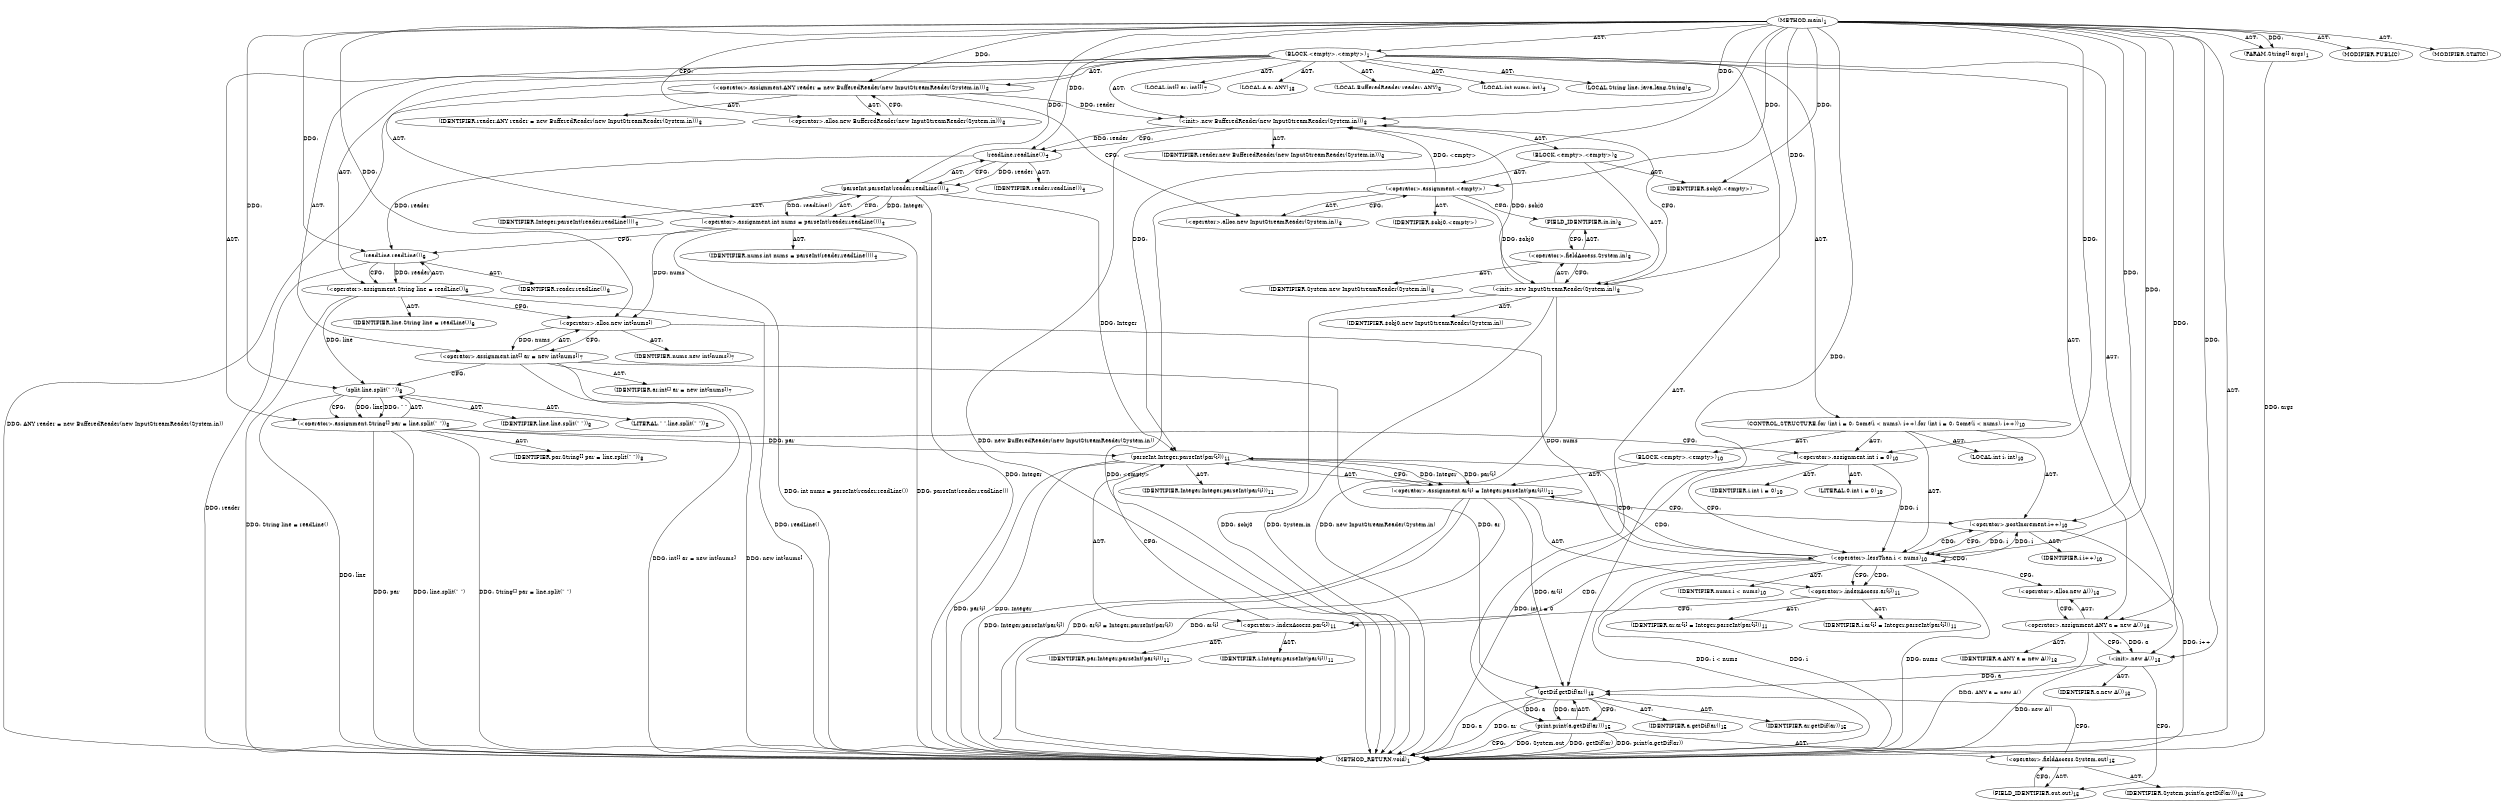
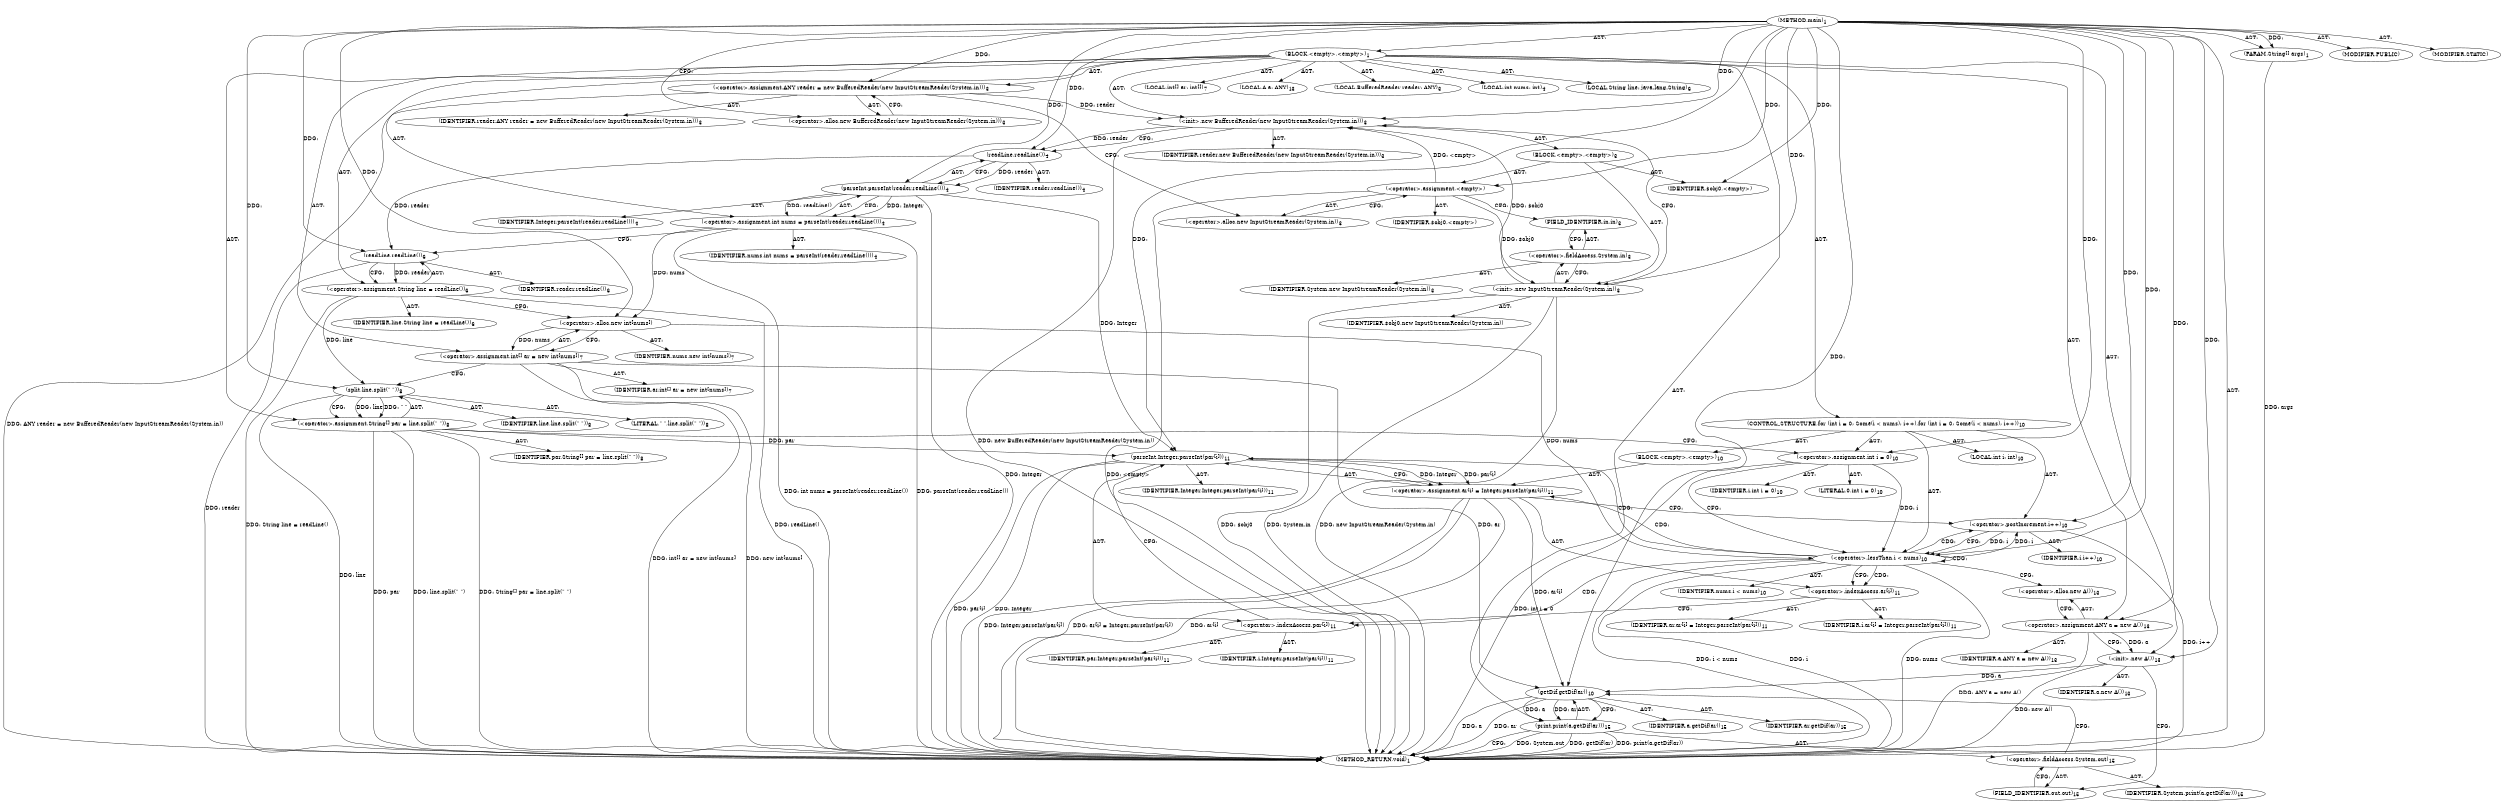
  digraph {
    n1 [label=<(METHOD,main)<SUB>1</SUB>>]
    n2 [label=<(PARAM,String[] args)<SUB>1</SUB>>]
    n3 [label=<(BLOCK,&lt;empty&gt;,&lt;empty&gt;)<SUB>1</SUB>>]
    n4 [label=<(&lt;operator&gt;.assignment,ANY reader = new BufferedReader(new InputStreamReader(System.in)))<SUB>3</SUB>>]
    n5 [label=<(&lt;operator&gt;.alloc,new BufferedReader(new InputStreamReader(System.in)))<SUB>3</SUB>>]
    n6 [label=<(&lt;init&gt;,new BufferedReader(new InputStreamReader(System.in)))<SUB>3</SUB>>]
    n7 [label=<(&lt;operator&gt;.assignment,&lt;empty&gt;)>]
    n8 [label=<(&lt;init&gt;,new InputStreamReader(System.in))<SUB>3</SUB>>]
    n9 [label=<(IDENTIFIER,$obj0,&lt;empty&gt;)>]
    n10 [label=<(parseInt,parseInt(reader.readLine()))<SUB>4</SUB>>]
    n11 [label=<(readLine,readLine())<SUB>4</SUB>>]
    n12 [label=<(readLine,readLine())<SUB>6</SUB>>]
    n13 [label=<(&lt;operator&gt;.alloc,new int[nums])>]
    n14 [label=<(split,line.split(&quot; &quot;))<SUB>8</SUB>>]
    n15 [label=<(&lt;operator&gt;.assignment,int i = 0)<SUB>10</SUB>>]
    n16 [label=<(&lt;operator&gt;.lessThan,i &lt; nums)<SUB>10</SUB>>]
    n17 [label=<(&lt;operator&gt;.postIncrement,i++)<SUB>10</SUB>>]
    n18 [label=<(parseInt,Integer.parseInt(par[i]))<SUB>11</SUB>>]
    n19 [label=<(&lt;operator&gt;.assignment,ANY a = new A())<SUB>13</SUB>>]
    n20 [label=<(&lt;init&gt;,new A())<SUB>13</SUB>>]
-   n21 [label=<(getDif,getDif(ar))<SUB>15</SUB>>]
+   n21 [label=<(getDif,getDif(ar))<SUB>10</SUB>>]
    n22 [label=<(MODIFIER,PUBLIC)>]
    n23 [label=<(MODIFIER,STATIC)>]
    n24 [label=<(METHOD_RETURN,void)<SUB>1</SUB>>]
    n25 [label=<(LOCAL,BufferedReader reader: ANY)<SUB>3</SUB>>]
    n26 [label=<(LOCAL,int nums: int)<SUB>4</SUB>>]
    n27 [label=<(&lt;operator&gt;.assignment,int nums = parseInt(reader.readLine()))<SUB>4</SUB>>]
    n28 [label=<(LOCAL,String line: java.lang.String)<SUB>6</SUB>>]
    n29 [label=<(&lt;operator&gt;.assignment,String line = readLine())<SUB>6</SUB>>]
    n30 [label=<(LOCAL,int[] ar: int[])<SUB>7</SUB>>]
    n31 [label=<(&lt;operator&gt;.assignment,int[] ar = new int[nums])<SUB>7</SUB>>]
    n32 [label=<(&lt;operator&gt;.assignment,String[] par = line.split(&quot; &quot;))<SUB>8</SUB>>]
    n33 [label=<(CONTROL_STRUCTURE,for (int i = 0; Some(i &lt; nums); i++),for (int i = 0; Some(i &lt; nums); i++))<SUB>10</SUB>>]
    n34 [label=<(LOCAL,A a: ANY)<SUB>13</SUB>>]
    n35 [label=<(print,print(a.getDif(ar)))<SUB>15</SUB>>]
    n36 [label=<(IDENTIFIER,reader,ANY reader = new BufferedReader(new InputStreamReader(System.in)))<SUB>3</SUB>>]
    n37 [label=<(&lt;operator&gt;.alloc,new InputStreamReader(System.in))<SUB>3</SUB>>]
    n38 [label=<(IDENTIFIER,reader,new BufferedReader(new InputStreamReader(System.in)))<SUB>3</SUB>>]
    n39 [label=<(BLOCK,&lt;empty&gt;,&lt;empty&gt;)<SUB>3</SUB>>]
    n40 [label=<(IDENTIFIER,$obj0,&lt;empty&gt;)>]
    n41 [label=<(FIELD_IDENTIFIER,in,in)<SUB>3</SUB>>]
    n42 [label=<(IDENTIFIER,$obj0,new InputStreamReader(System.in))>]
    n43 [label=<(&lt;operator&gt;.fieldAccess,System.in)<SUB>3</SUB>>]
    n44 [label=<(IDENTIFIER,Integer,parseInt(reader.readLine()))<SUB>4</SUB>>]
    n45 [label=<(IDENTIFIER,reader,readLine())<SUB>4</SUB>>]
    n46 [label=<(IDENTIFIER,reader,readLine())<SUB>6</SUB>>]
    n47 [label=<(IDENTIFIER,nums,new int[nums])<SUB>7</SUB>>]
    n48 [label=<(IDENTIFIER,line,line.split(&quot; &quot;))<SUB>8</SUB>>]
    n49 [label=<(LITERAL,&quot; &quot;,line.split(&quot; &quot;))<SUB>8</SUB>>]
    n50 [label=<(IDENTIFIER,i,int i = 0)<SUB>10</SUB>>]
    n51 [label=<(LITERAL,0,int i = 0)<SUB>10</SUB>>]
    n52 [label=<(IDENTIFIER,nums,i &lt; nums)<SUB>10</SUB>>]
    n53 [label=<(&lt;operator&gt;.assignment,ar[i] = Integer.parseInt(par[i]))<SUB>11</SUB>>]
    n54 [label=<(&lt;operator&gt;.indexAccess,ar[i])<SUB>11</SUB>>]
    n55 [label=<(&lt;operator&gt;.indexAccess,par[i])<SUB>11</SUB>>]
    n56 [label=<(&lt;operator&gt;.alloc,new A())<SUB>13</SUB>>]
    n57 [label=<(IDENTIFIER,i,i++)<SUB>10</SUB>>]
    n58 [label=<(IDENTIFIER,Integer,Integer.parseInt(par[i]))<SUB>11</SUB>>]
    n59 [label=<(IDENTIFIER,a,ANY a = new A())<SUB>13</SUB>>]
    n60 [label=<(IDENTIFIER,a,new A())<SUB>13</SUB>>]
    n61 [label=<(FIELD_IDENTIFIER,out,out)<SUB>15</SUB>>]
    n62 [label=<(IDENTIFIER,a,getDif(ar))<SUB>15</SUB>>]
    n63 [label=<(IDENTIFIER,ar,getDif(ar))<SUB>15</SUB>>]
    n64 [label=<(IDENTIFIER,nums,int nums = parseInt(reader.readLine()))<SUB>4</SUB>>]
    n65 [label=<(IDENTIFIER,line,String line = readLine())<SUB>6</SUB>>]
    n66 [label=<(IDENTIFIER,ar,int[] ar = new int[nums])<SUB>7</SUB>>]
    n67 [label=<(IDENTIFIER,par,String[] par = line.split(&quot; &quot;))<SUB>8</SUB>>]
    n68 [label=<(LOCAL,int i: int)<SUB>10</SUB>>]
    n69 [label=<(BLOCK,&lt;empty&gt;,&lt;empty&gt;)<SUB>10</SUB>>]
    n70 [label=<(&lt;operator&gt;.fieldAccess,System.out)<SUB>15</SUB>>]
    n71 [label=<(IDENTIFIER,System,new InputStreamReader(System.in))<SUB>3</SUB>>]
    n72 [label=<(IDENTIFIER,ar,ar[i] = Integer.parseInt(par[i]))<SUB>11</SUB>>]
    n73 [label=<(IDENTIFIER,i,ar[i] = Integer.parseInt(par[i]))<SUB>11</SUB>>]
    n74 [label=<(IDENTIFIER,par,Integer.parseInt(par[i]))<SUB>11</SUB>>]
    n75 [label=<(IDENTIFIER,i,Integer.parseInt(par[i]))<SUB>11</SUB>>]
    n76 [label=<(IDENTIFIER,System,print(a.getDif(ar)))<SUB>15</SUB>>]
    n1 -> n2 [label="AST: "]
    n1 -> n2 [label="DDG: "]
    n1 -> n3 [label="AST: "]
    n1 -> n4 [label="DDG: "]
    n1 -> n5 [label="CFG: "]
    n1 -> n6 [label="DDG: "]
    n1 -> n7 [label="DDG: "]
    n1 -> n8 [label="DDG: "]
    n1 -> n9 [label="DDG: "]
    n1 -> n10 [label="DDG: "]
    n1 -> n11 [label="DDG: "]
    n1 -> n12 [label="DDG: "]
    n1 -> n13 [label="DDG: "]
    n1 -> n14 [label="DDG: "]
    n1 -> n15 [label="DDG: "]
    n1 -> n16 [label="DDG: "]
    n1 -> n17 [label="DDG: "]
    n1 -> n18 [label="DDG: "]
    n1 -> n19 [label="DDG: "]
    n1 -> n20 [label="DDG: "]
    n1 -> n21 [label="DDG: "]
    n1 -> n22 [label="AST: "]
    n1 -> n23 [label="AST: "]
    n1 -> n24 [label="AST: "]
    n2 -> n24 [label="DDG: args"]
    n3 -> n4 [label="AST: "]
    n3 -> n6 [label="AST: "]
    n3 -> n19 [label="AST: "]
    n3 -> n20 [label="AST: "]
    n3 -> n25 [label="AST: "]
    n3 -> n26 [label="AST: "]
    n3 -> n27 [label="AST: "]
    n3 -> n28 [label="AST: "]
    n3 -> n29 [label="AST: "]
    n3 -> n30 [label="AST: "]
    n3 -> n31 [label="AST: "]
    n3 -> n32 [label="AST: "]
    n3 -> n33 [label="AST: "]
    n3 -> n34 [label="AST: "]
    n3 -> n35 [label="AST: "]
    n4 -> n5 [label="AST: "]
    n4 -> n6 [label="DDG: reader"]
    n4 -> n24 [label="DDG: ANY reader = new BufferedReader(new InputStreamReader(System.in))"]
    n4 -> n36 [label="AST: "]
    n4 -> n37 [label="CFG: "]
    n5 -> n4 [label="CFG: "]
    n6 -> n11 [label="CFG: "]
    n6 -> n11 [label="DDG: reader"]
    n6 -> n24 [label="DDG: new BufferedReader(new InputStreamReader(System.in))"]
    n6 -> n38 [label="AST: "]
    n6 -> n39 [label="AST: "]
    n7 -> n6 [label="DDG: &lt;empty&gt;"]
    n7 -> n8 [label="DDG: $obj0"]
    n7 -> n24 [label="DDG: &lt;empty&gt;"]
    n7 -> n37 [label="AST: "]
    n7 -> n40 [label="AST: "]
    n7 -> n41 [label="CFG: "]
    n8 -> n6 [label="CFG: "]
    n8 -> n6 [label="DDG: $obj0"]
    n8 -> n24 [label="DDG: $obj0"]
    n8 -> n24 [label="DDG: System.in"]
    n8 -> n24 [label="DDG: new InputStreamReader(System.in)"]
    n8 -> n42 [label="AST: "]
    n8 -> n43 [label="AST: "]
    n10 -> n11 [label="AST: "]
    n10 -> n18 [label="DDG: Integer"]
    n10 -> n24 [label="DDG: Integer"]
    n10 -> n27 [label="CFG: "]
    n10 -> n27 [label="DDG: Integer"]
    n10 -> n27 [label="DDG: readLine()"]
    n10 -> n44 [label="AST: "]
    n11 -> n10 [label="CFG: "]
    n11 -> n10 [label="DDG: reader"]
    n11 -> n12 [label="DDG: reader"]
    n11 -> n45 [label="AST: "]
    n12 -> n24 [label="DDG: reader"]
    n12 -> n29 [label="CFG: "]
    n12 -> n29 [label="DDG: reader"]
    n12 -> n46 [label="AST: "]
    n13 -> n16 [label="DDG: nums"]
    n13 -> n31 [label="CFG: "]
    n13 -> n31 [label="DDG: nums"]
    n13 -> n47 [label="AST: "]
    n14 -> n24 [label="DDG: line"]
    n14 -> n32 [label="CFG: "]
    n14 -> n32 [label="DDG: line"]
    n14 -> n32 [label="DDG: &quot; &quot;"]
    n14 -> n48 [label="AST: "]
    n14 -> n49 [label="AST: "]
    n15 -> n16 [label="CFG: "]
    n15 -> n16 [label="DDG: i"]
    n15 -> n24 [label="DDG: int i = 0"]
    n15 -> n50 [label="AST: "]
    n15 -> n51 [label="AST: "]
    n16 -> n16 [label="CDG: "]
    n16 -> n17 [label="DDG: i"]
    n16 -> n17 [label="CDG: "]
    n16 -> n18 [label="CDG: "]
    n16 -> n24 [label="DDG: i"]
    n16 -> n24 [label="DDG: nums"]
    n16 -> n24 [label="DDG: i &lt; nums"]
    n16 -> n52 [label="AST: "]
    n16 -> n53 [label="CDG: "]
    n16 -> n54 [label="CFG: "]
    n16 -> n54 [label="CDG: "]
    n16 -> n55 [label="CDG: "]
    n16 -> n56 [label="CFG: "]
    n17 -> n16 [label="CFG: "]
    n17 -> n16 [label="DDG: i"]
    n17 -> n24 [label="DDG: i++"]
    n17 -> n57 [label="AST: "]
    n18 -> n24 [label="DDG: Integer"]
    n18 -> n24 [label="DDG: par[i]"]
    n18 -> n53 [label="CFG: "]
    n18 -> n53 [label="DDG: Integer"]
    n18 -> n53 [label="DDG: par[i]"]
    n18 -> n55 [label="AST: "]
    n18 -> n58 [label="AST: "]
    n19 -> n20 [label="CFG: "]
    n19 -> n20 [label="DDG: a"]
    n19 -> n24 [label="DDG: ANY a = new A()"]
    n19 -> n56 [label="AST: "]
    n19 -> n59 [label="AST: "]
    n20 -> n21 [label="DDG: a"]
    n20 -> n24 [label="DDG: new A()"]
    n20 -> n60 [label="AST: "]
    n20 -> n61 [label="CFG: "]
    n21 -> n24 [label="DDG: a"]
    n21 -> n24 [label="DDG: ar"]
    n21 -> n35 [label="CFG: "]
    n21 -> n35 [label="DDG: a"]
    n21 -> n35 [label="DDG: ar"]
    n21 -> n62 [label="AST: "]
    n21 -> n63 [label="AST: "]
    n27 -> n10 [label="AST: "]
    n27 -> n12 [label="CFG: "]
    n27 -> n13 [label="DDG: nums"]
    n27 -> n24 [label="DDG: parseInt(reader.readLine())"]
    n27 -> n24 [label="DDG: int nums = parseInt(reader.readLine())"]
    n27 -> n64 [label="AST: "]
    n29 -> n12 [label="AST: "]
    n29 -> n13 [label="CFG: "]
    n29 -> n14 [label="DDG: line"]
    n29 -> n24 [label="DDG: readLine()"]
    n29 -> n24 [label="DDG: String line = readLine()"]
    n29 -> n65 [label="AST: "]
    n31 -> n13 [label="AST: "]
    n31 -> n14 [label="CFG: "]
    n31 -> n21 [label="DDG: ar"]
    n31 -> n24 [label="DDG: new int[nums]"]
    n31 -> n24 [label="DDG: int[] ar = new int[nums]"]
    n31 -> n66 [label="AST: "]
    n32 -> n14 [label="AST: "]
    n32 -> n15 [label="CFG: "]
    n32 -> n18 [label="DDG: par"]
    n32 -> n24 [label="DDG: par"]
    n32 -> n24 [label="DDG: line.split(&quot; &quot;)"]
    n32 -> n24 [label="DDG: String[] par = line.split(&quot; &quot;)"]
    n32 -> n67 [label="AST: "]
    n33 -> n15 [label="AST: "]
    n33 -> n16 [label="AST: "]
    n33 -> n17 [label="AST: "]
    n33 -> n68 [label="AST: "]
    n33 -> n69 [label="AST: "]
    n35 -> n21 [label="AST: "]
    n35 -> n24 [label="CFG: "]
    n35 -> n24 [label="DDG: System.out"]
    n35 -> n24 [label="DDG: getDif(ar)"]
    n35 -> n24 [label="DDG: print(a.getDif(ar))"]
    n35 -> n70 [label="AST: "]
    n37 -> n7 [label="CFG: "]
    n39 -> n7 [label="AST: "]
    n39 -> n8 [label="AST: "]
    n39 -> n9 [label="AST: "]
    n41 -> n43 [label="CFG: "]
    n43 -> n8 [label="CFG: "]
    n43 -> n41 [label="AST: "]
    n43 -> n71 [label="AST: "]
    n53 -> n17 [label="CFG: "]
    n53 -> n18 [label="AST: "]
    n53 -> n21 [label="DDG: ar[i]"]
    n53 -> n24 [label="DDG: ar[i]"]
    n53 -> n24 [label="DDG: Integer.parseInt(par[i])"]
    n53 -> n24 [label="DDG: ar[i] = Integer.parseInt(par[i])"]
    n53 -> n54 [label="AST: "]
    n54 -> n55 [label="CFG: "]
    n54 -> n72 [label="AST: "]
    n54 -> n73 [label="AST: "]
    n55 -> n18 [label="CFG: "]
    n55 -> n74 [label="AST: "]
    n55 -> n75 [label="AST: "]
    n56 -> n19 [label="CFG: "]
    n61 -> n70 [label="CFG: "]
    n69 -> n53 [label="AST: "]
    n70 -> n21 [label="CFG: "]
    n70 -> n61 [label="AST: "]
    n70 -> n76 [label="AST: "]
  }
